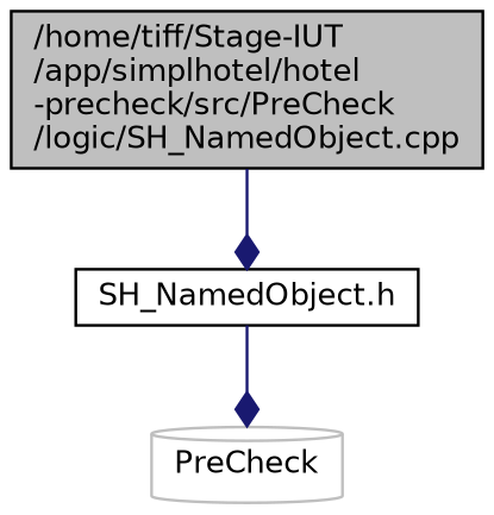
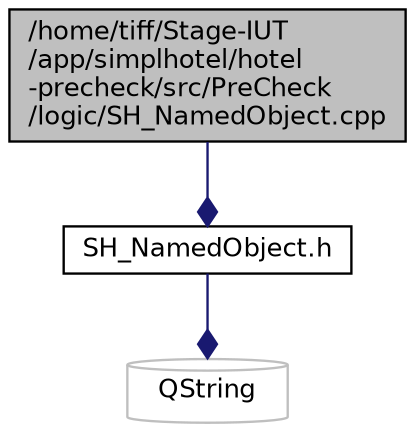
  digraph {
    fontname="DejaVu Sans"
    node [color=black fontname="DejaVu Sans" fontsize=11 shape=box]
    edge [color=midnightblue fontname="DejaVu Sans" fontsize=11 labelfontname=Verdana labelfontsize=11 style=solid arrowhead=diamond]
    n1 [fillcolor=grey75 fontcolor=black height=0.2 label="/home/tiff/Stage-IUT\l/app/simplhotel/hotel\l-precheck/src/PreCheck\l/logic/SH_NamedObject.cpp" style=filled width=0.4]
    n2 [height=0.2 label="SH_NamedObject.h" width=0.4]
-   n3 [color=grey75 height=0.2 label=PreCheck shape=cylinder width=0.4]
+   n3 [color=grey75 height=0.2 label=QString shape=cylinder width=0.4]
    n1 -> n2
    n2 -> n3
  }
